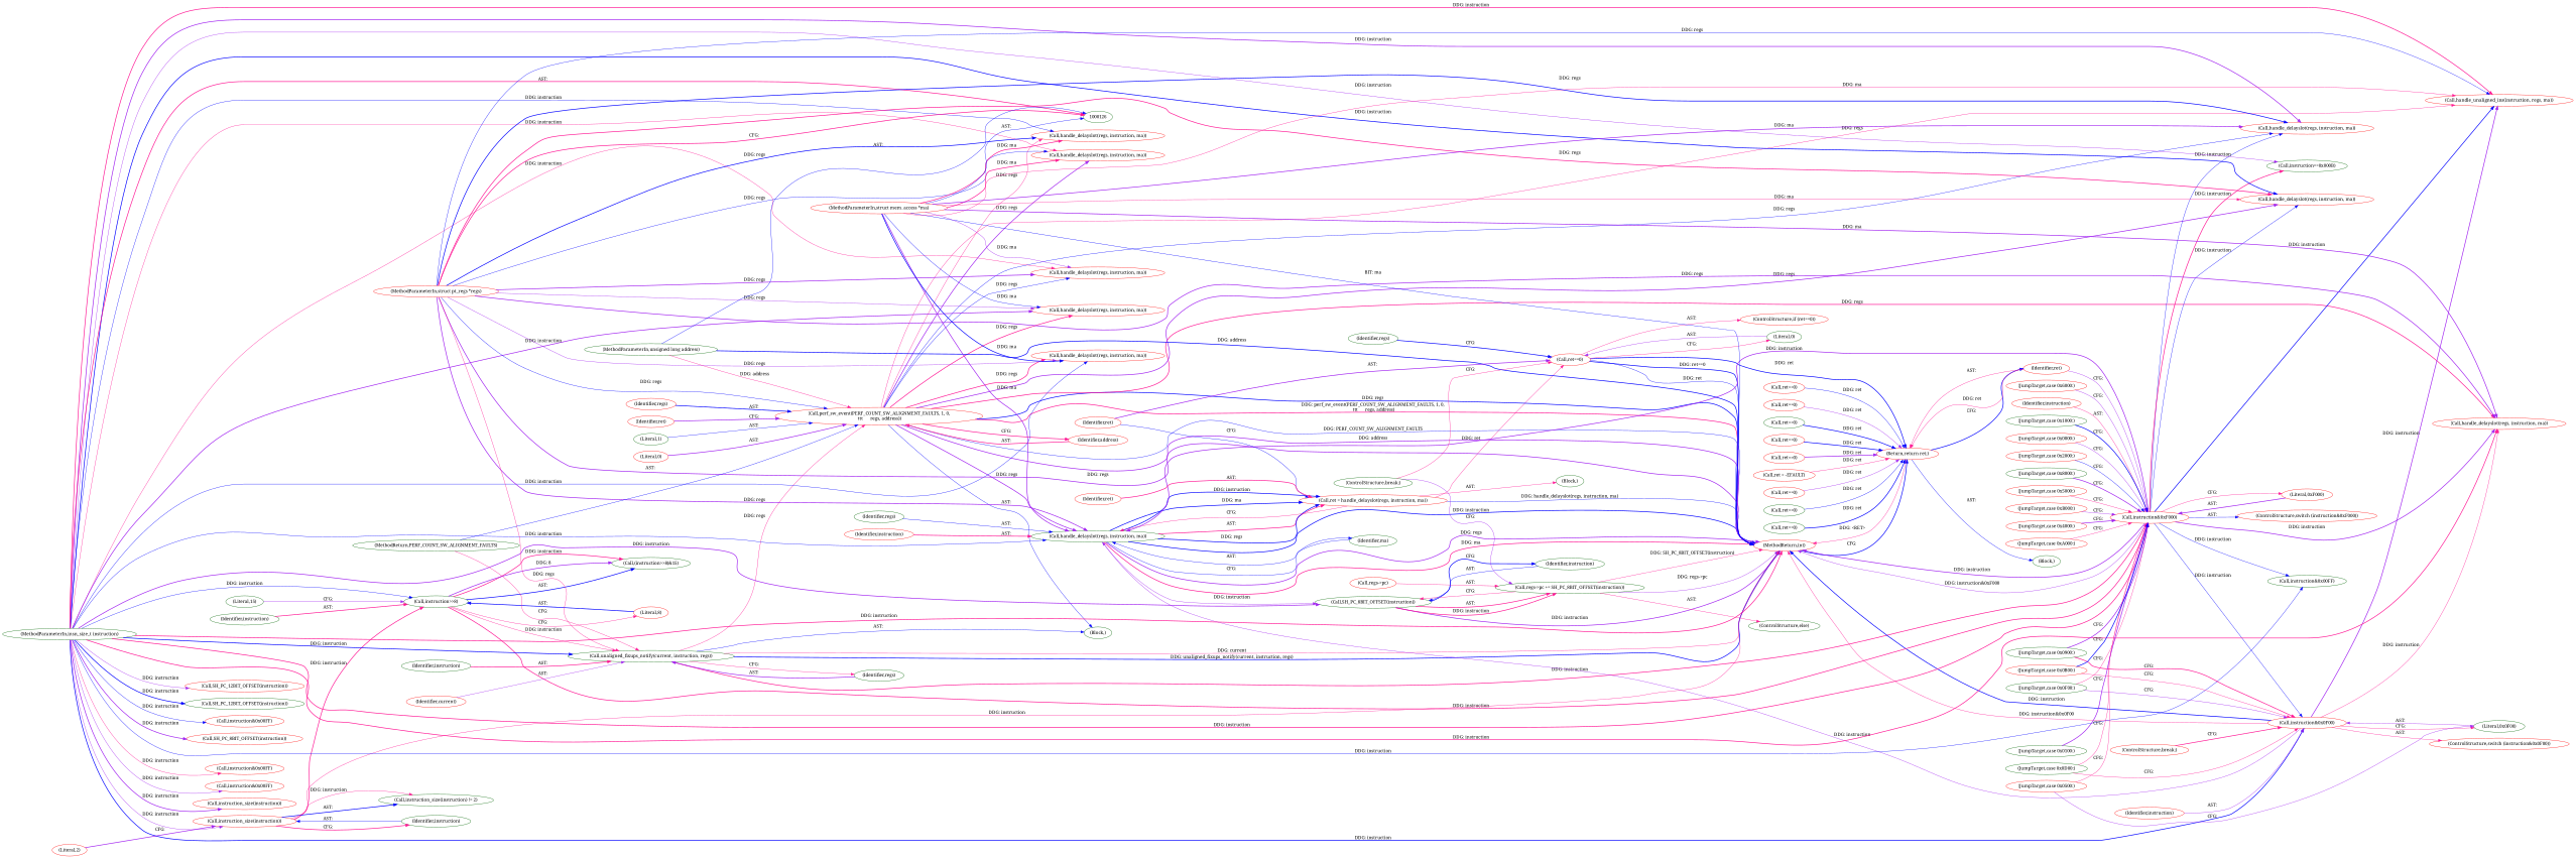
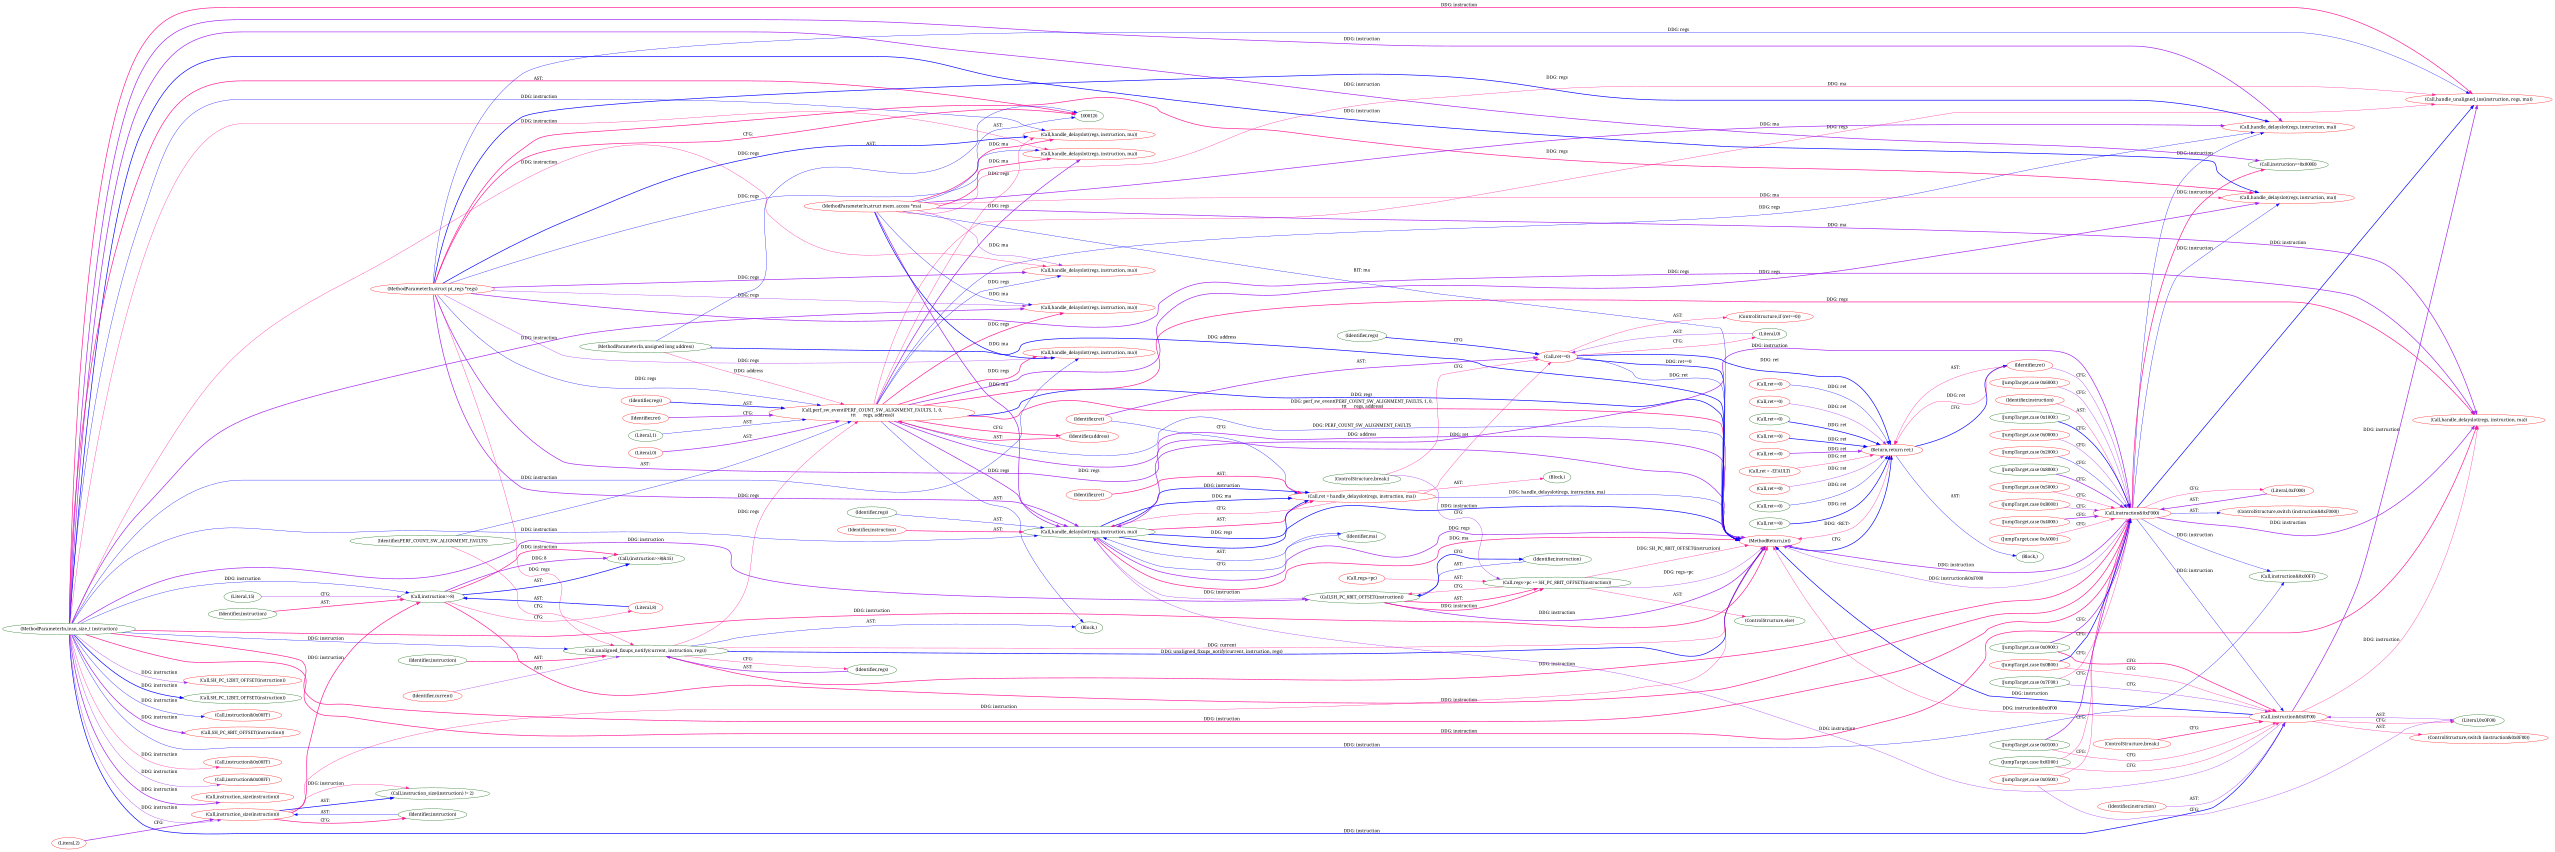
  digraph {
    fontname="Noto Serif"
    rankdir=LR
    node [color=red fontname="Noto Serif"]
    edge [color=deeppink fontname="Noto Serif" style=solid]
    n1 [color=darkgreen label="(Call,handle_delayslot(regs, instruction, ma))"]
    n2 [label="(Call,ret = handle_delayslot(regs, instruction, ma))"]
    n3 [color=darkgreen label="(Call,SH_PC_8BIT_OFFSET(instruction))"]
    n4 [label="(MethodReturn,int)"]
    n5 [color=darkgreen label="(Identifier,ma)"]
    n6 [label="(Call,ret==0)"]
    n7 [color=darkgreen label="(Block,)"]
    n8 [color=darkgreen label="(Call,regs->pc += SH_PC_8BIT_OFFSET(instruction))"]
    n9 [color=darkgreen label="(Identifier,instruction)"]
    n10 [label="(Return,return ret;)"]
    n11 [label="(Call,perf_sw_event(PERF_COUNT_SW_ALIGNMENT_FAULTS, 1, 0,\n \t\t\t      regs, address))"]
    n12 [label="(Identifier,address)"]
    n13 [label="(Call,handle_unaligned_ins(instruction, regs, ma))"]
    n14 [label="(Call,handle_delayslot(regs, instruction, ma))"]
    n15 [label="(Call,handle_delayslot(regs, instruction, ma))"]
    n16 [label="(Call,handle_delayslot(regs, instruction, ma))"]
    n17 [color=darkgreen label="(Block,)"]
    n18 [label="(Call,handle_delayslot(regs, instruction, ma))"]
    n19 [label="(Call,handle_delayslot(regs, instruction, ma))"]
    n20 [label="(Call,handle_delayslot(regs, instruction, ma))"]
    n21 [label="(Call,handle_delayslot(regs, instruction, ma))"]
    n22 [label="(Call,handle_delayslot(regs, instruction, ma))"]
    n23 [color=darkgreen label="(Call,unaligned_fixups_notify(current, instruction, regs))"]
    n24 [label="(Call,instruction&0xF000)"]
    n25 [color=darkgreen label="(Identifier,regs)"]
    n26 [label="(Call,instruction&0x0F00)"]
    n27 [color=darkgreen label="(Call,instruction==0x000B)"]
    n28 [color=darkgreen label="(Call,instruction&0x00FF)"]
    n29 [label="(Literal,0xF000)"]
    n30 [label="(ControlStructure,switch (instruction&0xF000))"]
    n31 [color=darkgreen label="(Call,instruction>>8)"]
    n32 [color=darkgreen label="(Call,(instruction>>8)&15)"]
    n33 [label="(Literal,8)"]
    n34 [label="(Call,instruction_size(instruction))"]
    n35 [color=darkgreen label="(Call,instruction_size(instruction) != 2)"]
    n36 [color=darkgreen label="(Identifier,instruction)"]
    n37 [color=darkgreen label="(MethodParameterIn,insn_size_t instruction)"]
    n38 [label="(Call,SH_PC_12BIT_OFFSET(instruction))"]
    n39 [color=darkgreen label="(Call,SH_PC_12BIT_OFFSET(instruction))"]
    n40 [label="(Call,instruction&0x00FF)"]
    n41 [label="(Call,SH_PC_8BIT_OFFSET(instruction))"]
    n42 [label="(Call,instruction&0x00FF)"]
    n43 [label="(Call,instruction&0x00FF)"]
    n44 [label="(Call,instruction_size(instruction))"]
    1000126 [color=darkgreen]
    n46 [color=darkgreen label="(Literal,0x0F00)"]
    n47 [label="(ControlStructure,switch (instruction&0x0F00))"]
    n48 [label="(MethodParameterIn,struct pt_regs *regs)"]
    n49 [color=darkgreen label="(MethodParameterIn,unsigned long address)"]
    n50 [label="(MethodParameterIn,struct mem_access *ma)"]
    n51 [color=darkgreen label="(Literal,0)"]
    n52 [label="(ControlStructure,if (ret==0))"]
    n53 [color=darkgreen label="(Block,)"]
    n54 [label="(Identifier,ret)"]
    n55 [color=darkgreen label="(ControlStructure,else)"]
-   n56 [color=darkgreen label="(MethodReturn,PERF_COUNT_SW_ALIGNMENT_FAULTS)"]
+   n56 [color=darkgreen label="(Identifier,PERF_COUNT_SW_ALIGNMENT_FAULTS)"]
    n57 [label="(Identifier,ret)"]
    n58 [color=darkgreen label="(Literal,1)"]
    n59 [label="(Literal,0)"]
    n60 [color=darkgreen label="(JumpTarget,case 0x0D00:)"]
    n61 [color=darkgreen label="(Literal,15)"]
    n62 [label="(Literal,2)"]
    n63 [label="(JumpTarget,case 0x4000:)"]
    n64 [color=darkgreen label="(Call,ret==0)"]
    n65 [label="(JumpTarget,case 0xA000:)"]
    n66 [color=darkgreen label="(Call,ret==0)"]
    n67 [label="(JumpTarget,case 0x6000:)"]
-   n68 [color=darkgreen label="(JumpTarget,case 0x0F00:)"]
+   n68 [color=darkgreen label="(JumpTarget,case 0x7F00:)"]
    n69 [label="(Identifier,instruction)"]
    n70 [color=darkgreen label="(JumpTarget,case 0x1000:)"]
    n71 [label="(Call,ret==0)"]
    n72 [label="(Identifier,ret)"]
    n73 [label="(Call,ret==0)"]
    n74 [label="(Identifier,current)"]
    n75 [label="(JumpTarget,case 0x0000:)"]
    n76 [color=darkgreen label="(Call,ret==0)"]
    n77 [label="(Identifier,instruction)"]
    n78 [color=darkgreen label="(JumpTarget,case 0x0100:)"]
    n79 [color=darkgreen label="(JumpTarget,case 0x0900:)"]
    n80 [label="(ControlStructure,break;)"]
    n81 [label="(Identifier,ret)"]
    n82 [label="(JumpTarget,case 0x0500:)"]
    n83 [color=darkgreen label="(Identifier,instruction)"]
    n84 [label="(JumpTarget,case 0x2000:)"]
    n85 [label="(Identifier,instruction)"]
    n86 [color=darkgreen label="(Identifier,regs)"]
    n87 [label="(JumpTarget,case 0x0B00:)"]
    n88 [color=darkgreen label="(JumpTarget,case 0x8000:)"]
    n89 [label="(Identifier,regs)"]
    n90 [color=darkgreen label="(Identifier,instruction)"]
    n91 [color=darkgreen label="(ControlStructure,break;)"]
    n92 [label="(Call,ret==0)"]
    n93 [label="(Call,ret==0)"]
    n94 [label="(Call,ret = -EFAULT)"]
    n95 [label="(JumpTarget,case 0x5000:)"]
    n96 [label="(Call,regs->pc)"]
    n97 [color=darkgreen label="(Identifier,regs)"]
    n98 [label="(Call,ret==0)"]
    n99 [label="(JumpTarget,case 0xB000:)"]
    n1 -> n2 [label="AST: " style=bold]
    n1 -> n2 [color=blue label="DDG: regs" style=bold]
    n1 -> n2 [color=blue label="DDG: instruction" style=bold]
    n1 -> n2 [color=blue label="DDG: ma" style=bold]
    n1 -> n3 [color=purple label="DDG: instruction"]
    n1 -> n4 [color=blue label="DDG: instruction" style=bold]
    n1 -> n4 [color=purple label="DDG: regs" style=bold]
    n1 -> n4 [label="DDG: ma" style=bold]
    n1 -> n5 [color=blue label="CFG: "]
    n2 -> n1 [label="CFG: "]
    n2 -> n4 [color=blue label="DDG: handle_delayslot(regs, instruction, ma)"]
    n2 -> n6 [label="DDG: ret"]
    n2 -> n7 [label="AST: "]
    n3 -> n4 [color=purple label="DDG: instruction" style=bold]
    n3 -> n8 [label="AST: " style=bold]
    n3 -> n8 [label="DDG: instruction" style=bold]
    n3 -> n9 [color=blue label="CFG: " style=bold]
    n4 -> n10 [color=blue label="CFG: " style=bold]
    n5 -> n1 [color=blue label="AST: "]
    n6 -> n4 [color=blue label="DDG: ret==0" style=bold]
    n6 -> n4 [color=blue label="DDG: ret"]
    n6 -> n10 [color=blue label="DDG: ret" style=bold]
    n6 -> n51 [label="CFG: "]
    n6 -> n52 [label="AST: "]
    n8 -> n3 [label="CFG: "]
    n8 -> n4 [color=purple label="DDG: regs->pc"]
    n8 -> n4 [label="DDG: SH_PC_8BIT_OFFSET(instruction)"]
    n8 -> n55 [label="AST: "]
    n9 -> n3 [color=blue label="AST: "]
    n10 -> n4 [label="DDG: <RET>"]
    n10 -> n53 [color=blue label="AST: "]
    n10 -> n54 [color=blue label="CFG: " style=bold]
    n11 -> n1 [color=purple label="DDG: regs" style=bold]
    n11 -> n4 [label="DDG: perf_sw_event(PERF_COUNT_SW_ALIGNMENT_FAULTS, 1, 0,\n \t\t\t      regs, address)" style=bold]
    n11 -> n4 [color=blue label="DDG: PERF_COUNT_SW_ALIGNMENT_FAULTS"]
    n11 -> n4 [color=purple label="DDG: address" style=bold]
    n11 -> n4 [color=blue label="DDG: regs" style=bold]
    n11 -> n12 [label="CFG: " style=bold]
    n11 -> n13 [label="DDG: regs"]
    n11 -> n14 [color=purple label="DDG: regs" style=bold]
    n11 -> n15 [color=blue label="DDG: regs"]
    n11 -> n16 [color=blue label="DDG: regs"]
    n11 -> n17 [color=blue label="AST: "]
    n11 -> n18 [label="DDG: regs" style=bold]
    n11 -> n19 [label="DDG: regs" style=bold]
    n11 -> n20 [label="DDG: regs" style=bold]
    n11 -> n21 [color=purple label="DDG: regs" style=bold]
    n11 -> n22 [label="DDG: regs"]
    n12 -> n11 [label="AST: " style=bold]
    n23 -> n4 [label="DDG: current"]
    n23 -> n4 [color=blue label="DDG: unaligned_fixups_notify(current, instruction, regs)" style=bold]
    n23 -> n11 [label="DDG: regs"]
    n23 -> n17 [color=blue label="AST: "]
    n23 -> n24 [label="DDG: instruction" style=bold]
    n23 -> n25 [label="CFG: "]
    n24 -> n1 [color=purple label="DDG: instruction" style=bold]
    n24 -> n4 [color=purple label="DDG: instruction" style=bold]
    n24 -> n4 [color=purple label="DDG: instruction&0xF000"]
    n24 -> n13 [color=blue label="DDG: instruction" style=bold]
    n24 -> n15 [color=blue label="DDG: instruction"]
    n24 -> n20 [color=purple label="DDG: instruction" style=bold]
    n24 -> n21 [color=blue label="DDG: instruction"]
    n24 -> n26 [color=blue label="DDG: instruction"]
    n24 -> n27 [label="DDG: instruction" style=bold]
    n24 -> n28 [color=blue label="DDG: instruction"]
    n24 -> n29 [label="CFG: "]
    n24 -> n30 [color=blue label="AST: "]
    n25 -> n23 [color=purple label="AST: " style=bold]
    n26 -> n1 [color=purple label="DDG: instruction"]
    n26 -> n4 [color=blue label="DDG: instruction" style=bold]
    n26 -> n4 [label="DDG: instruction&0x0F00"]
    n26 -> n13 [color=purple label="DDG: instruction" style=bold]
    n26 -> n20 [label="DDG: instruction"]
    n26 -> n46 [label="CFG: "]
    n26 -> n47 [label="AST: "]
    n29 -> n24 [color=purple label="AST: " style=bold]
-   n31 -> n23 [label="DDG: instruction"]
    n31 -> n24 [label="DDG: instruction" style=bold]
    n31 -> n32 [color=blue label="AST: " style=bold]
    n31 -> n32 [label="DDG: instruction" style=bold]
    n31 -> n32 [color=purple label="DDG: 8" style=bold]
    n31 -> n33 [label="CFG: "]
    n33 -> n31 [color=blue label="AST: " style=bold]
    n34 -> n4 [label="DDG: instruction"]
    n34 -> n31 [label="DDG: instruction" style=bold]
    n34 -> n35 [color=blue label="AST: " style=bold]
    n34 -> n35 [label="DDG: instruction"]
    n34 -> n36 [label="CFG: " style=bold]
    n36 -> n34 [color=blue label="AST: "]
    n37 -> n1 [color=blue label="DDG: instruction"]
    n37 -> n3 [color=purple label="DDG: instruction" style=bold]
    n37 -> n4 [label="DDG: instruction" style=bold]
    n37 -> n13 [label="DDG: instruction" style=bold]
    n37 -> n14 [label="DDG: instruction"]
    n37 -> n15 [color=purple label="DDG: instruction" style=bold]
    n37 -> n16 [label="DDG: instruction"]
    n37 -> n18 [color=purple label="DDG: instruction" style=bold]
    n37 -> n19 [color=blue label="DDG: instruction"]
    n37 -> n20 [label="DDG: instruction" style=bold]
    n37 -> n21 [color=blue label="DDG: instruction" style=bold]
    n37 -> n22 [color=blue label="DDG: instruction"]
-   n37 -> n23 [color=blue label="DDG: instruction" style=bold]
+   n37 -> n23 [color=blue label="DDG: instruction"]
    n37 -> n24 [label="DDG: instruction" style=bold]
    n37 -> n26 [color=blue label="DDG: instruction" style=bold]
-   n37 -> n27 [color=purple label="DDG: instruction"]
+   n37 -> n27 [color=purple label="DDG: instruction" style=bold]
    n37 -> n28 [color=blue label="DDG: instruction"]
    n37 -> n31 [color=blue label="DDG: instruction"]
    n37 -> n34 [color=purple label="DDG: instruction"]
    n37 -> n38 [color=purple label="DDG: instruction"]
    n37 -> n39 [color=blue label="DDG: instruction" style=bold]
    n37 -> n40 [color=blue label="DDG: instruction"]
    n37 -> n41 [color=purple label="DDG: instruction" style=bold]
    n37 -> n42 [label="DDG: instruction"]
    n37 -> n43 [color=purple label="DDG: instruction"]
    n37 -> n44 [color=purple label="DDG: instruction" style=bold]
    n37 -> 1000126 [label="AST: " style=bold]
    n46 -> n26 [color=purple label="AST: "]
    n48 -> n1 [color=purple label="DDG: regs" style=bold]
    n48 -> n4 [color=purple label="DDG: regs" style=bold]
    n48 -> n11 [color=blue label="DDG: regs"]
    n48 -> n13 [color=blue label="DDG: regs"]
    n48 -> n14 [color=blue label="DDG: regs"]
    n48 -> n15 [color=blue label="DDG: regs" style=bold]
    n48 -> n16 [color=purple label="DDG: regs" style=bold]
    n48 -> n18 [color=purple label="DDG: regs"]
    n48 -> n19 [color=purple label="DDG: regs"]
    n48 -> n20 [color=purple label="DDG: regs" style=bold]
    n48 -> n21 [label="DDG: regs" style=bold]
    n48 -> n22 [color=blue label="DDG: regs" style=bold]
    n48 -> n23 [label="DDG: regs"]
    n48 -> 1000126 [label="CFG: " style=bold]
    n49 -> n4 [color=blue label="DDG: address" style=bold]
    n49 -> n11 [label="DDG: address"]
    n49 -> 1000126 [color=blue label="AST: "]
    n50 -> n1 [color=purple label="DDG: ma" style=bold]
    n50 -> n4 [color=blue label="BIT: ma"]
    n50 -> n13 [label="DDG: ma"]
    n50 -> n14 [label="DDG: ma" style=bold]
    n50 -> n15 [color=purple label="DDG: ma" style=bold]
    n50 -> n16 [color=purple label="DDG: ma"]
    n50 -> n18 [color=blue label="DDG: ma"]
    n50 -> n19 [color=blue label="DDG: ma" style=bold]
    n50 -> n20 [color=purple label="DDG: ma" style=bold]
    n50 -> n21 [label="DDG: ma"]
    n50 -> n22 [label="DDG: ma" style=bold]
    n50 -> 1000126 [color=blue label="AST: "]
    n51 -> n6 [color=purple label="AST: "]
    n54 -> n10 [label="AST: "]
    n54 -> n10 [label="DDG: ret"]
    n54 -> n24 [color=purple label="CFG: "]
    n56 -> n11 [color=blue label="AST: "]
    n56 -> n23 [label="CFG: "]
    n57 -> n11 [color=purple label="CFG: " style=bold]
    n58 -> n11 [color=blue label="AST: "]
    n59 -> n11 [color=purple label="AST: " style=bold]
    n60 -> n24 [label="CFG: "]
    n60 -> n26 [label="CFG: "]
    n61 -> n31 [color=purple label="CFG: "]
    n62 -> n34 [color=purple label="CFG: " style=bold]
    n63 -> n24 [color=purple label="CFG: " style=bold]
    n64 -> n10 [color=blue label="DDG: ret"]
    n65 -> n24 [label="CFG: "]
    n66 -> n10 [color=blue label="DDG: ret" style=bold]
    n67 -> n24 [color=purple label="CFG: "]
    n68 -> n24 [label="CFG: "]
    n68 -> n26 [color=purple label="CFG: "]
    n69 -> n24 [label="AST: "]
    n70 -> n24 [color=blue label="CFG: " style=bold]
    n71 -> n10 [color=blue label="DDG: ret"]
    n72 -> n2 [color=blue label="CFG: "]
    n72 -> n6 [color=purple label="AST: " style=bold]
    n73 -> n10 [color=purple label="DDG: ret"]
    n74 -> n23 [color=purple label="AST: "]
    n75 -> n24 [color=purple label="CFG: "]
    n76 -> n10 [color=blue label="DDG: ret" style=bold]
    n77 -> n26 [color=purple label="AST: "]
    n78 -> n24 [color=purple label="CFG: " style=bold]
+   n78 -> n26 [label="CFG: "]
    n79 -> n24 [color=purple label="CFG: " style=bold]
    n79 -> n26 [label="CFG: " style=bold]
    n80 -> n26 [label="CFG: " style=bold]
    n81 -> n2 [label="AST: " style=bold]
    n82 -> n24 [label="CFG: "]
    n82 -> n46 [color=purple label="CFG: "]
    n83 -> n31 [label="AST: " style=bold]
    n84 -> n24 [color=blue label="CFG: "]
    n85 -> n1 [label="AST: " style=bold]
    n86 -> n1 [color=blue label="AST: "]
    n87 -> n24 [color=blue label="CFG: " style=bold]
    n87 -> n26 [label="CFG: "]
    n88 -> n24 [color=purple label="CFG: " style=bold]
    n89 -> n11 [color=blue label="AST: " style=bold]
    n90 -> n23 [label="AST: " style=bold]
    n91 -> n6 [label="CFG: "]
    n91 -> n8 [color=purple label="CFG: "]
    n92 -> n10 [color=blue label="DDG: ret" style=bold]
    n93 -> n10 [color=purple label="DDG: ret" style=bold]
    n94 -> n10 [label="DDG: ret"]
    n95 -> n24 [label="CFG: "]
    n96 -> n8 [label="AST: "]
    n97 -> n6 [color=blue label="CFG: " style=bold]
    n98 -> n10 [color=purple label="DDG: ret"]
    n99 -> n24 [color=purple label="CFG: "]
  }
